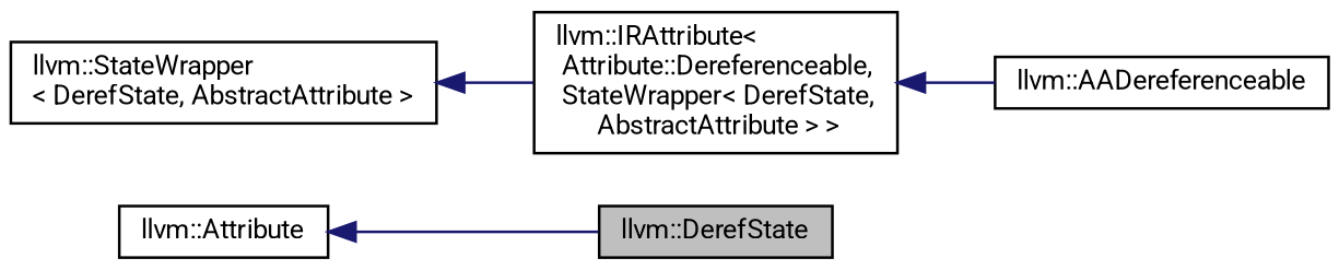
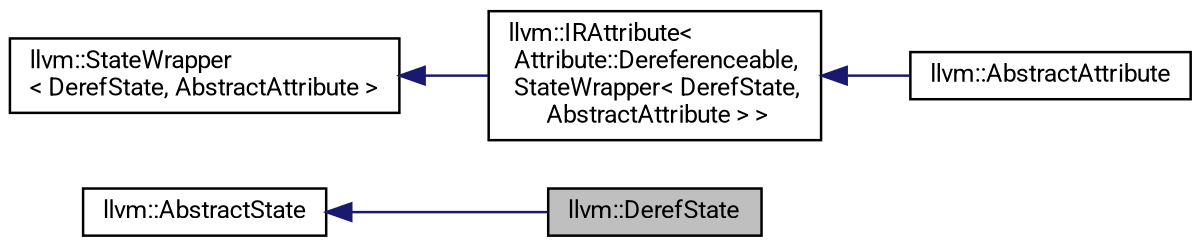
  digraph {
    fontname=Roboto
    rankdir=LR
    node [color=black fontname=Roboto fontsize=10 shape=record]
    edge [color=midnightblue dir=back fontname=Roboto fontsize=10 labelfontname=Helvetica labelfontsize=10 style=solid]
    n1 [fillcolor=grey75 fontcolor=black height=0.2 label="llvm::DerefState" style=filled width=0.4]
    n2 [height=0.2 label="llvm::StateWrapper\l\< DerefState, AbstractAttribute \>" width=0.4]
    n3 [height=0.2 label="llvm::IRAttribute\<\l Attribute::Dereferenceable,\l StateWrapper\< DerefState,\l AbstractAttribute \> \>" width=0.4]
-   n4 [height=0.2 label="llvm::Attribute" width=0.4]
-   n5 [height=0.2 label="llvm::AADereferenceable" width=0.4]
+   n4 [height=0.2 label="llvm::AbstractState" width=0.4]
+   n5 [height=0.2 label="llvm::AbstractAttribute" width=0.4]
    n2 -> n3
    n3 -> n5
    n4 -> n1
  }
